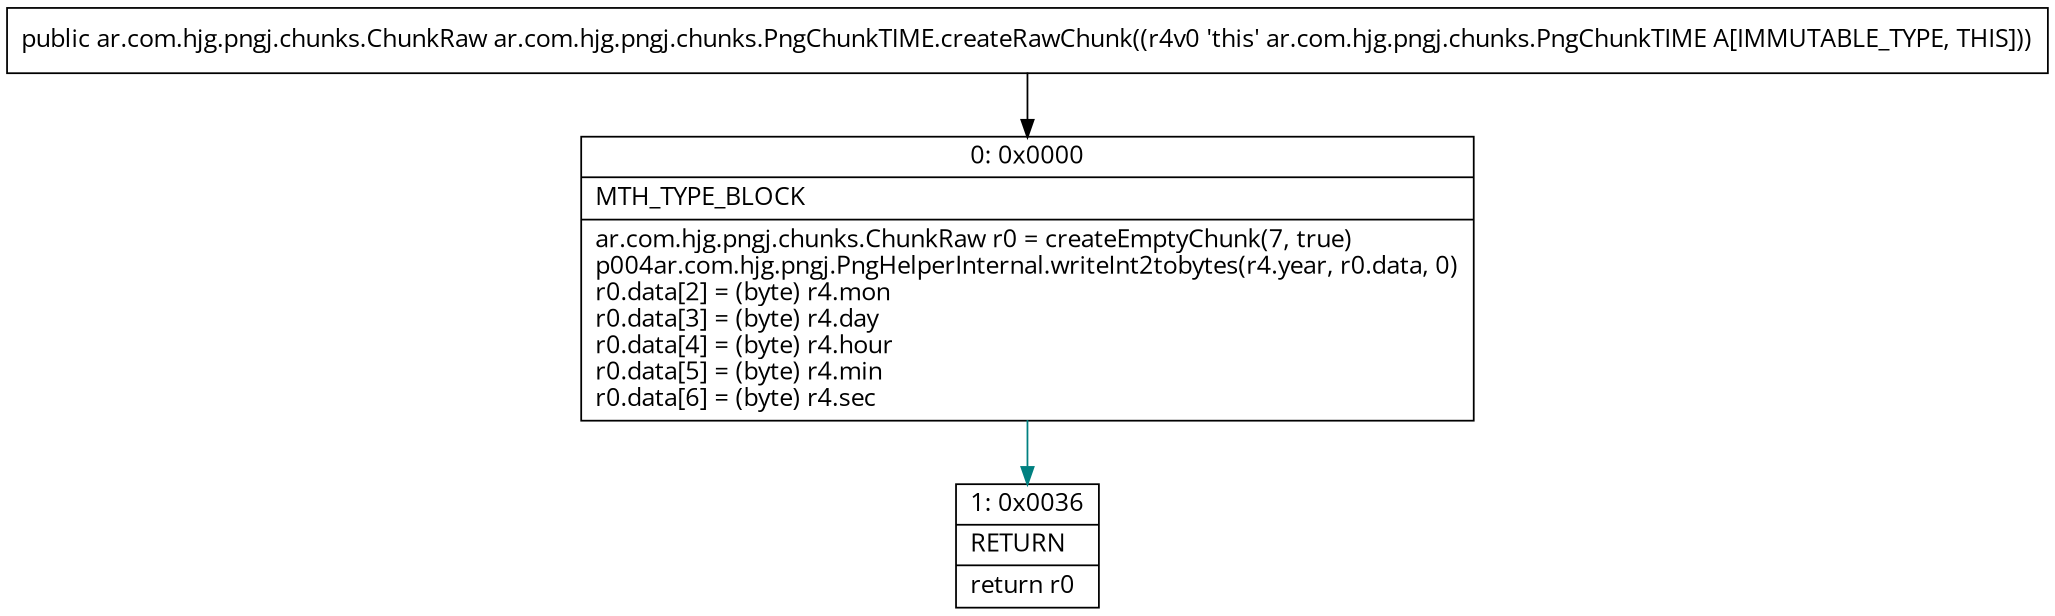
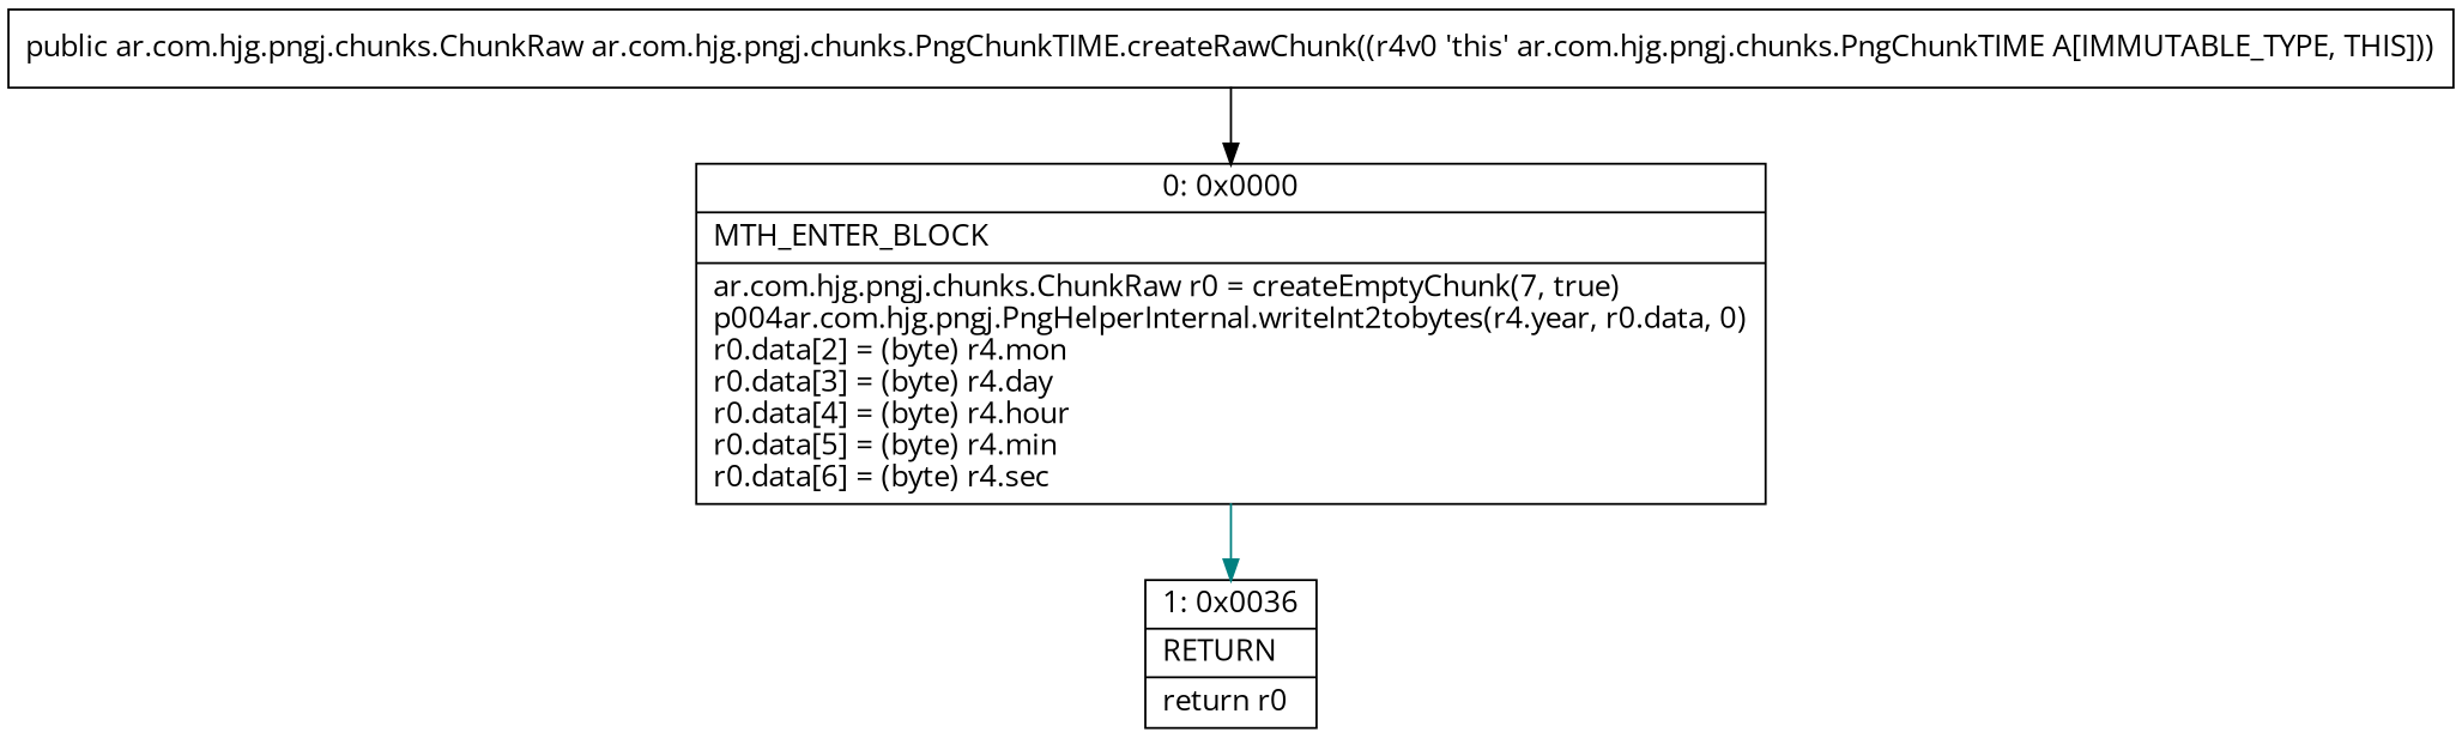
  digraph {
    fontname="Open Sans"
    node [shape=record fontname="Open Sans"]
    edge [fontname="Open Sans"]
-   n1 [label="{0\:\ 0x0000|MTH_TYPE_BLOCK\l|ar.com.hjg.pngj.chunks.ChunkRaw r0 = createEmptyChunk(7, true)\lp004ar.com.hjg.pngj.PngHelperInternal.writeInt2tobytes(r4.year, r0.data, 0)\lr0.data[2] = (byte) r4.mon\lr0.data[3] = (byte) r4.day\lr0.data[4] = (byte) r4.hour\lr0.data[5] = (byte) r4.min\lr0.data[6] = (byte) r4.sec\l}"]
+   n1 [label="{0\:\ 0x0000|MTH_ENTER_BLOCK\l|ar.com.hjg.pngj.chunks.ChunkRaw r0 = createEmptyChunk(7, true)\lp004ar.com.hjg.pngj.PngHelperInternal.writeInt2tobytes(r4.year, r0.data, 0)\lr0.data[2] = (byte) r4.mon\lr0.data[3] = (byte) r4.day\lr0.data[4] = (byte) r4.hour\lr0.data[5] = (byte) r4.min\lr0.data[6] = (byte) r4.sec\l}"]
    n2 [label="{1\:\ 0x0036|RETURN\l|return r0\l}"]
    n3 [label="{public ar.com.hjg.pngj.chunks.ChunkRaw ar.com.hjg.pngj.chunks.PngChunkTIME.createRawChunk((r4v0 'this' ar.com.hjg.pngj.chunks.PngChunkTIME A[IMMUTABLE_TYPE, THIS])) }"]
    n1 -> n2 [color=teal]
    n3 -> n1 [color=black]
  }
